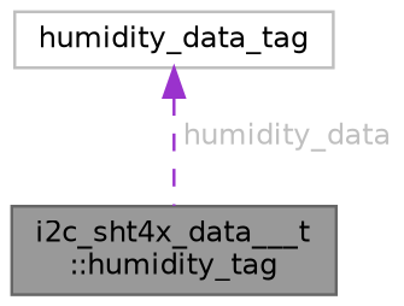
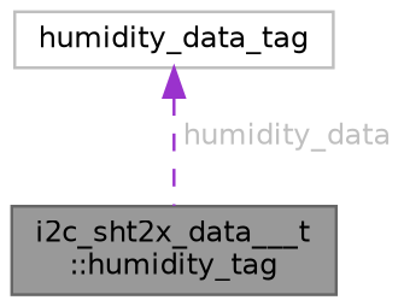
  digraph {
    node [fontname=Helvetica fontsize=10 shape=box style=filled]
-   n1 [color=gray40 fillcolor=grey60 fontcolor=black height=0.2 label="i2c_sht4x_data___t\l::humidity_tag" width=0.4]
+   n1 [color=gray40 fillcolor=grey60 fontcolor=black height=0.2 label="i2c_sht2x_data___t\l::humidity_tag" width=0.4]
    n2 [color=grey75 fillcolor=white height=0.2 label=humidity_data_tag width=0.4]
    n2 -> n1 [color=darkorchid3 dir=back fontcolor=grey fontname=Helvetica fontsize=10 label=" humidity_data" labelfontname=Helvetica labelfontsize=10 style=dashed]
  }
